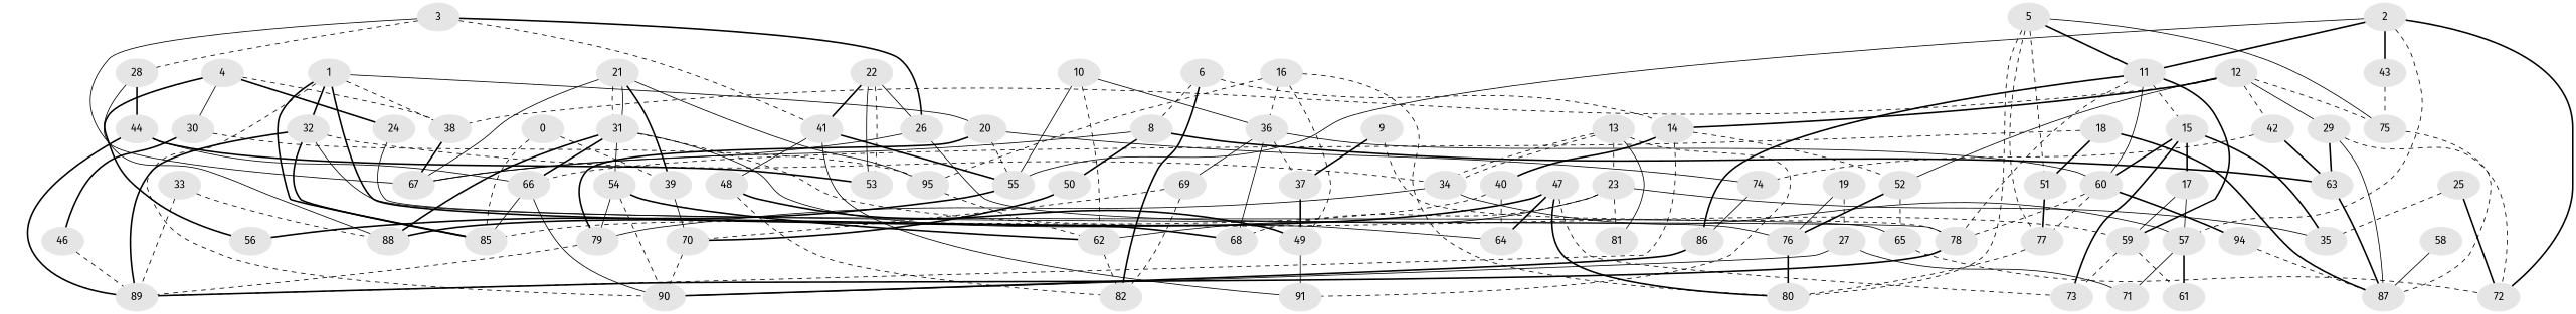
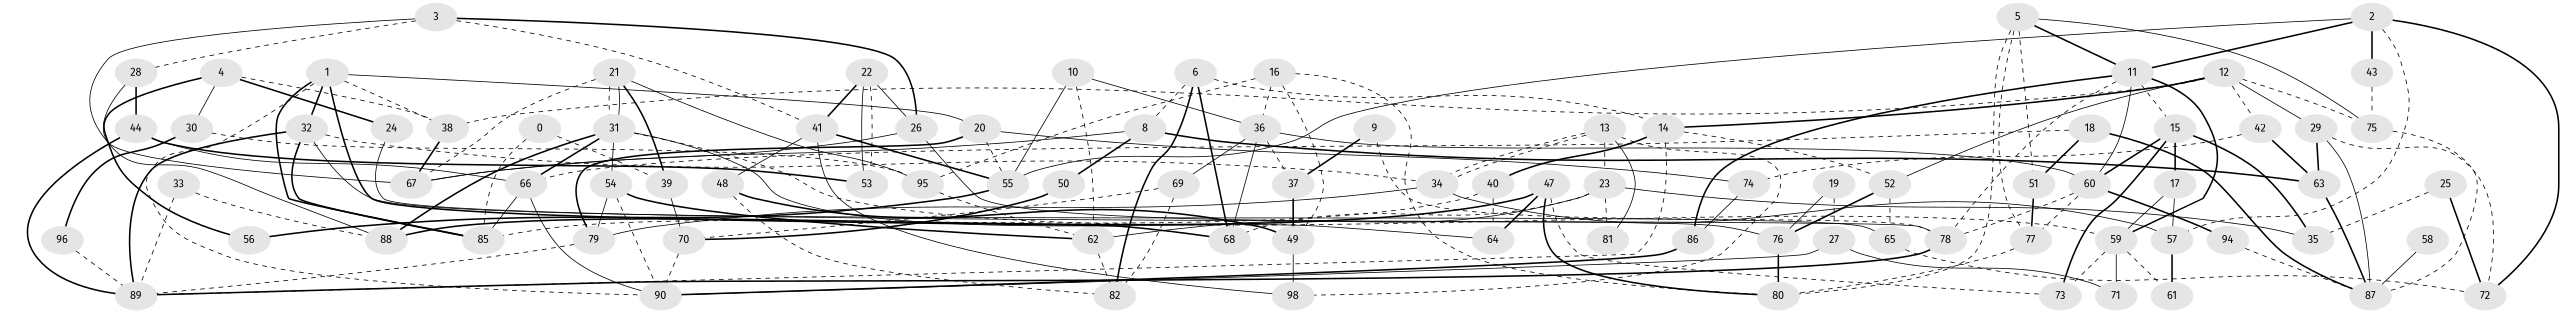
  graph {
    fontname="Fira Sans"
    node [color=gray90 fontname="Fira Sans" style=filled]
    edge [fontname="Fira Sans" style=dashed]
    1
    20
    32
    38
    68
    85
    90
    55
    74
    79
    34
    89
    65
    67
    2
    11
    43
    57
    72
    78
    15
    59
    60
    86
    75
    56
    61
    3
    26
    28
    41
    76
    44
    88
-   91
+   91 [label=98]
    48
    4
    24
    30
    n40 [label=95]
-   46
+   46 [label=96]
    5
    51
    77
    80
    87
    6
    8
    14
    82
    50
    63
    52
    40
    n55 [label=0]
    39
    70
    9
    37
    49
    10
    36
    62
    69
    17
    35
    73
    71
    n69 [label=94]
    12
    29
    42
    13
    23
    81
    64
    58
    16
    19
    27
    18
    66
    21
    31
    54
    22
    53
    25
    33
    47
    1 -- 20 [style=solid]
    1 -- 32 [style=bold]
    1 -- 38
    1 -- 68 [style=bold]
    1 -- 85 [style=bold]
    1 -- 90
    20 -- 55
    20 -- 74 [style=solid]
    20 -- 79 [style=bold]
    32 -- 85 [style=bold]
    32 -- 34
    32 -- 89 [style=bold]
    32 -- 65 [style=solid]
    38 -- 67 [style=bold]
    55 -- 56 [style=bold]
    74 -- 86 [style=solid]
    79 -- 89
    34 -- 79 [style=solid]
    34 -- 57 [style=solid]
    65 -- 72
    2 -- 55 [style=solid]
    2 -- 11 [style=bold]
    2 -- 43 [style=bold]
    2 -- 57
    2 -- 72 [style=bold]
    11 -- 78
    11 -- 15
    11 -- 59 [style=bold]
    11 -- 60 [style=solid]
    11 -- 86 [style=bold]
    43 -- 75
    57 -- 61 [style=bold]
    78 -- 89 [style=bold]
    15 -- 60 [style=bold]
    15 -- 17 [style=bold]
    15 -- 35 [style=bold]
    15 -- 73 [style=bold]
    59 -- 61
    59 -- 73
-   57 -- 71 [style=solid]
+   59 -- 71 [style=solid]
    60 -- 78
    60 -- 77
    60 -- n69 [style=bold]
    86 -- 90 [style=bold]
    75 -- 87
    3 -- 67 [style=solid]
    3 -- 26 [style=bold]
    3 -- 28
    3 -- 41
    26 -- 67 [style=solid]
    26 -- 76 [style=solid]
    28 -- 44 [style=bold]
    28 -- 88 [style=solid]
    41 -- 55 [style=bold]
    41 -- 91 [style=solid]
    41 -- 48 [style=solid]
    76 -- 80 [style=bold]
    44 -- 89 [style=bold]
    44 -- 66 [style=solid]
    44 -- 53 [style=bold]
    48 -- 82
    48 -- 49 [style=bold]
    4 -- 38
    4 -- 56 [style=bold]
    4 -- 24 [style=bold]
    4 -- 30 [style=solid]
    24 -- 78 [style=solid]
    30 -- n40
    30 -- 46 [style=bold]
    n40 -- 62
    46 -- 89
    5 -- 11 [style=bold]
    5 -- 75 [style=solid]
    5 -- 51
    5 -- 77
    5 -- 80
    51 -- 77 [style=bold]
    77 -- 80
+   6 -- 68 [style=bold]
    6 -- 8
    6 -- 14
    6 -- 82 [style=bold]
    8 -- 67 [style=solid]
    8 -- 50 [style=bold]
    8 -- 63 [style=bold]
    14 -- 89
    14 -- 52
    14 -- 40 [style=bold]
    50 -- 70 [style=bold]
    63 -- 87 [style=bold]
    52 -- 65
    52 -- 76 [style=bold]
    40 -- 85
    40 -- 64
    n55 -- 85
    n55 -- 39
    39 -- 70 [style=solid]
    70 -- 90
    9 -- 78
    9 -- 37 [style=bold]
    37 -- 49 [style=bold]
    49 -- 91 [style=solid]
    10 -- 55 [style=solid]
    10 -- 36 [style=solid]
    10 -- 62
    36 -- 68 [style=solid]
    36 -- 60 [style=solid]
    36 -- 37
    36 -- 69 [style=solid]
    62 -- 82
    69 -- 82
    69 -- 70
    17 -- 57 [style=solid]
    17 -- 59 [style=solid]
    n69 -- 87
    12 -- 38
    12 -- 75
    12 -- 14 [style=bold]
    12 -- 52 [style=solid]
    12 -- 29 [style=solid]
    12 -- 42
    29 -- 72
    29 -- 87 [style=solid]
    29 -- 63 [style=bold]
    42 -- 74
    42 -- 63 [style=bold]
    13 -- 34
    13 -- 34
    13 -- 91
    13 -- 23
    13 -- 81 [style=solid]
    23 -- 68
    23 -- 62 [style=solid]
    23 -- 35 [style=solid]
    23 -- 81
    58 -- 87 [style=solid]
    16 -- n40
    16 -- 80
    16 -- 49
    16 -- 36
    19 -- 76 [style=solid]
    19 -- 27
    27 -- 90 [style=solid]
    27 -- 71 [style=solid]
    18 -- 51 [style=bold]
    18 -- 87 [style=bold]
    18 -- 66
    66 -- 85 [style=solid]
    66 -- 90 [style=solid]
-   21 -- 67 [style=solid]
+   21 -- 67
    21 -- n40 [style=solid]
    21 -- 39 [style=bold]
    21 -- 31
    21 -- 31 [style=solid]
    31 -- 59
    31 -- 88 [style=bold]
    31 -- 64 [style=solid]
    31 -- 66 [style=bold]
    31 -- 54 [style=solid]
    54 -- 90
    54 -- 79 [style=solid]
    54 -- 62 [style=bold]
    22 -- 26 [style=solid]
    22 -- 41 [style=bold]
    22 -- 53 [style=solid]
    22 -- 53
    25 -- 72 [style=bold]
    25 -- 35
    33 -- 89
    33 -- 88
    47 -- 88 [style=bold]
    47 -- 80 [style=bold]
    47 -- 73
    47 -- 64 [style=bold]
  }
